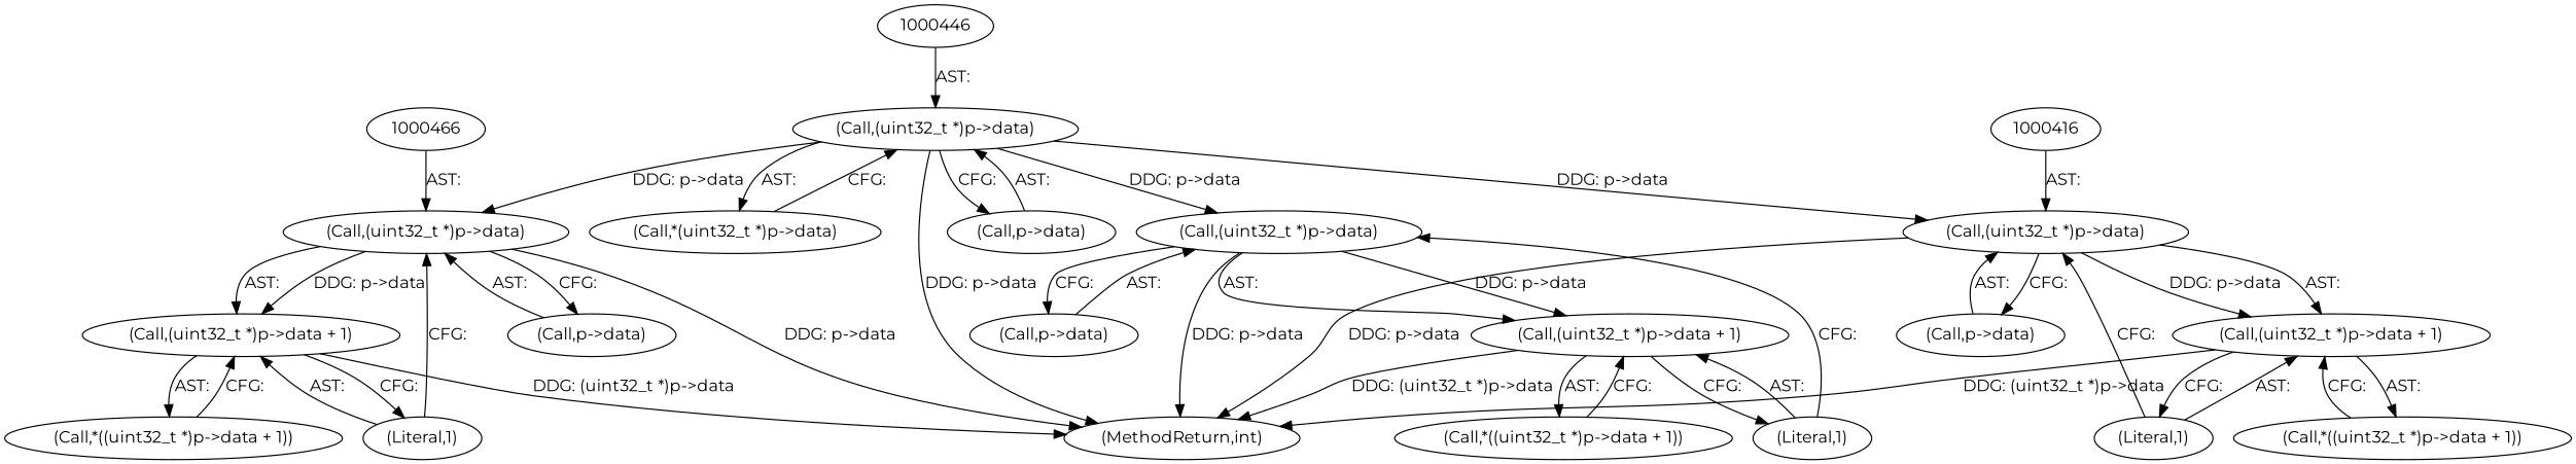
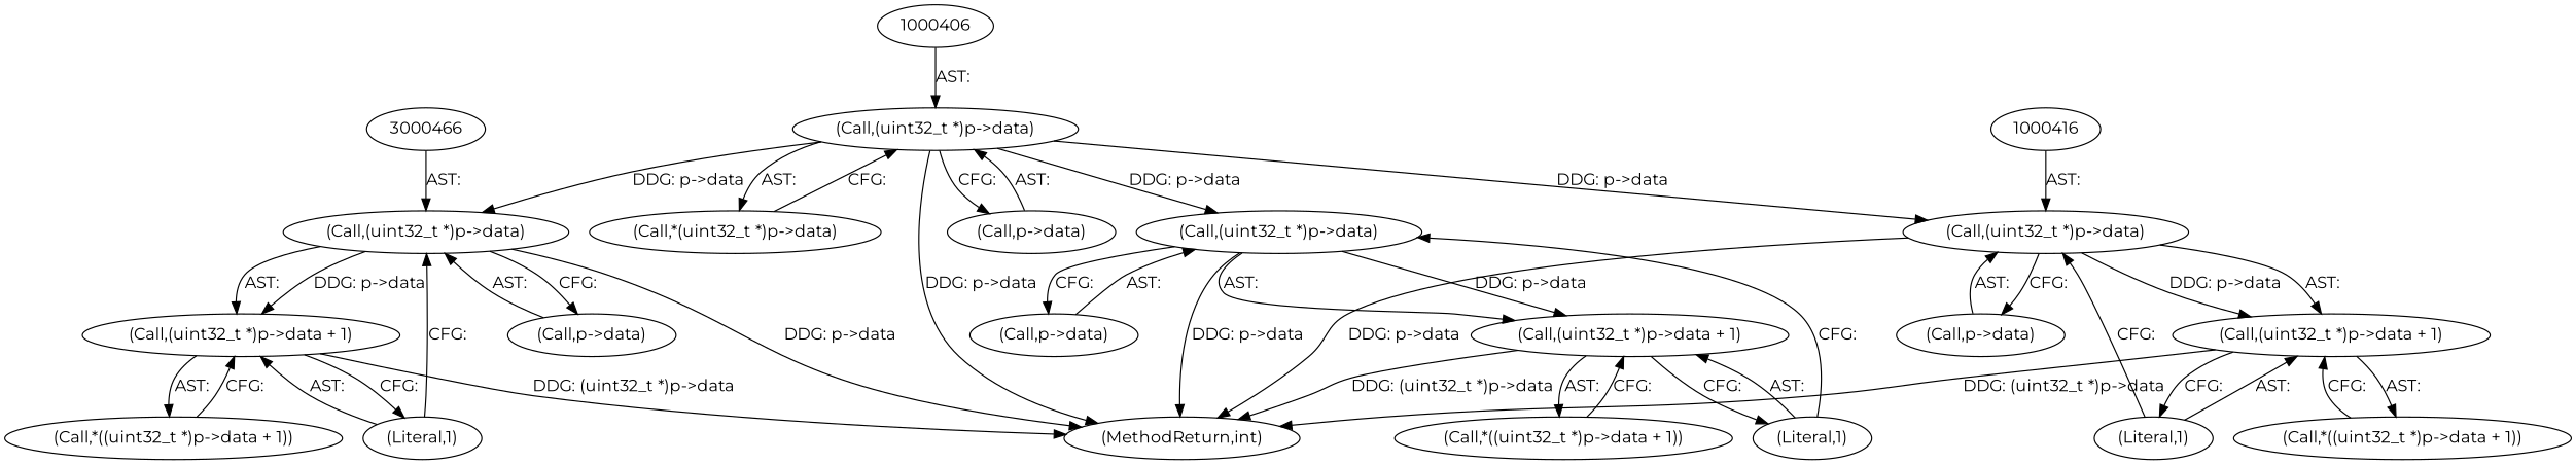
  digraph {
    fontname=Montserrat
    node [fontname=Montserrat]
    edge [fontname=Montserrat]
    n1 [label="(Call,(uint32_t *)p->data)"]
    n2 [label="(Call,(uint32_t *)p->data)"]
    n3 [label="(Call,(uint32_t *)p->data)"]
    n4 [label="(Call,(uint32_t *)p->data)"]
    n5 [label="(Call,*(uint32_t *)p->data)"]
    n6 [label="(Call,p->data)"]
    n7 [label="(MethodReturn,int)"]
    n8 [label="(Call,(uint32_t *)p->data + 1)"]
    n9 [label="(Call,p->data)"]
    n10 [label="(Call,(uint32_t *)p->data + 1)"]
    n11 [label="(Call,p->data)"]
    n12 [label="(Call,(uint32_t *)p->data + 1)"]
    n13 [label="(Call,p->data)"]
    n14 [label="(Call,*((uint32_t *)p->data + 1))"]
    n15 [label="(Literal,1)"]
    n16 [label="(Literal,1)"]
    n17 [label="(Call,*((uint32_t *)p->data + 1))"]
    n18 [label="(Literal,1)"]
    n19 [label="(Call,*((uint32_t *)p->data + 1))"]
-   1000406 [label=1000446]
+   1000406
    1000416
-   1000466
+   1000466 [label=3000466]
    n1 -> n2 [label="DDG: p->data"]
    n1 -> n3 [label="DDG: p->data"]
    n1 -> n4 [label="DDG: p->data"]
    n1 -> n5 [label="AST: "]
    n1 -> n6 [label="CFG: "]
    n1 -> n7 [label="DDG: p->data"]
    n2 -> n7 [label="DDG: p->data"]
    n2 -> n8 [label="AST: "]
    n2 -> n8 [label="DDG: p->data"]
    n2 -> n9 [label="CFG: "]
    n3 -> n7 [label="DDG: p->data"]
    n3 -> n10 [label="AST: "]
    n3 -> n10 [label="DDG: p->data"]
    n3 -> n11 [label="CFG: "]
    n4 -> n7 [label="DDG: p->data"]
    n4 -> n12 [label="AST: "]
    n4 -> n12 [label="DDG: p->data"]
    n4 -> n13 [label="CFG: "]
    n5 -> n1 [label="CFG: "]
    n6 -> n1 [label="AST: "]
    n8 -> n7 [label="DDG: (uint32_t *)p->data"]
    n8 -> n14 [label="AST: "]
    n8 -> n15 [label="CFG: "]
    n9 -> n2 [label="AST: "]
    n10 -> n7 [label="DDG: (uint32_t *)p->data"]
    n10 -> n16 [label="CFG: "]
    n10 -> n17 [label="AST: "]
    n11 -> n3 [label="AST: "]
    n12 -> n7 [label="DDG: (uint32_t *)p->data"]
    n12 -> n18 [label="CFG: "]
    n12 -> n19 [label="AST: "]
    n13 -> n4 [label="AST: "]
    n14 -> n8 [label="CFG: "]
    n15 -> n2 [label="CFG: "]
    n15 -> n8 [label="AST: "]
    n16 -> n3 [label="CFG: "]
    n16 -> n10 [label="AST: "]
    n17 -> n10 [label="CFG: "]
    n18 -> n4 [label="CFG: "]
    n18 -> n12 [label="AST: "]
    n19 -> n12 [label="CFG: "]
    1000406 -> n1 [label="AST: "]
    1000416 -> n2 [label="AST: "]
    1000466 -> n4 [label="AST: "]
  }
